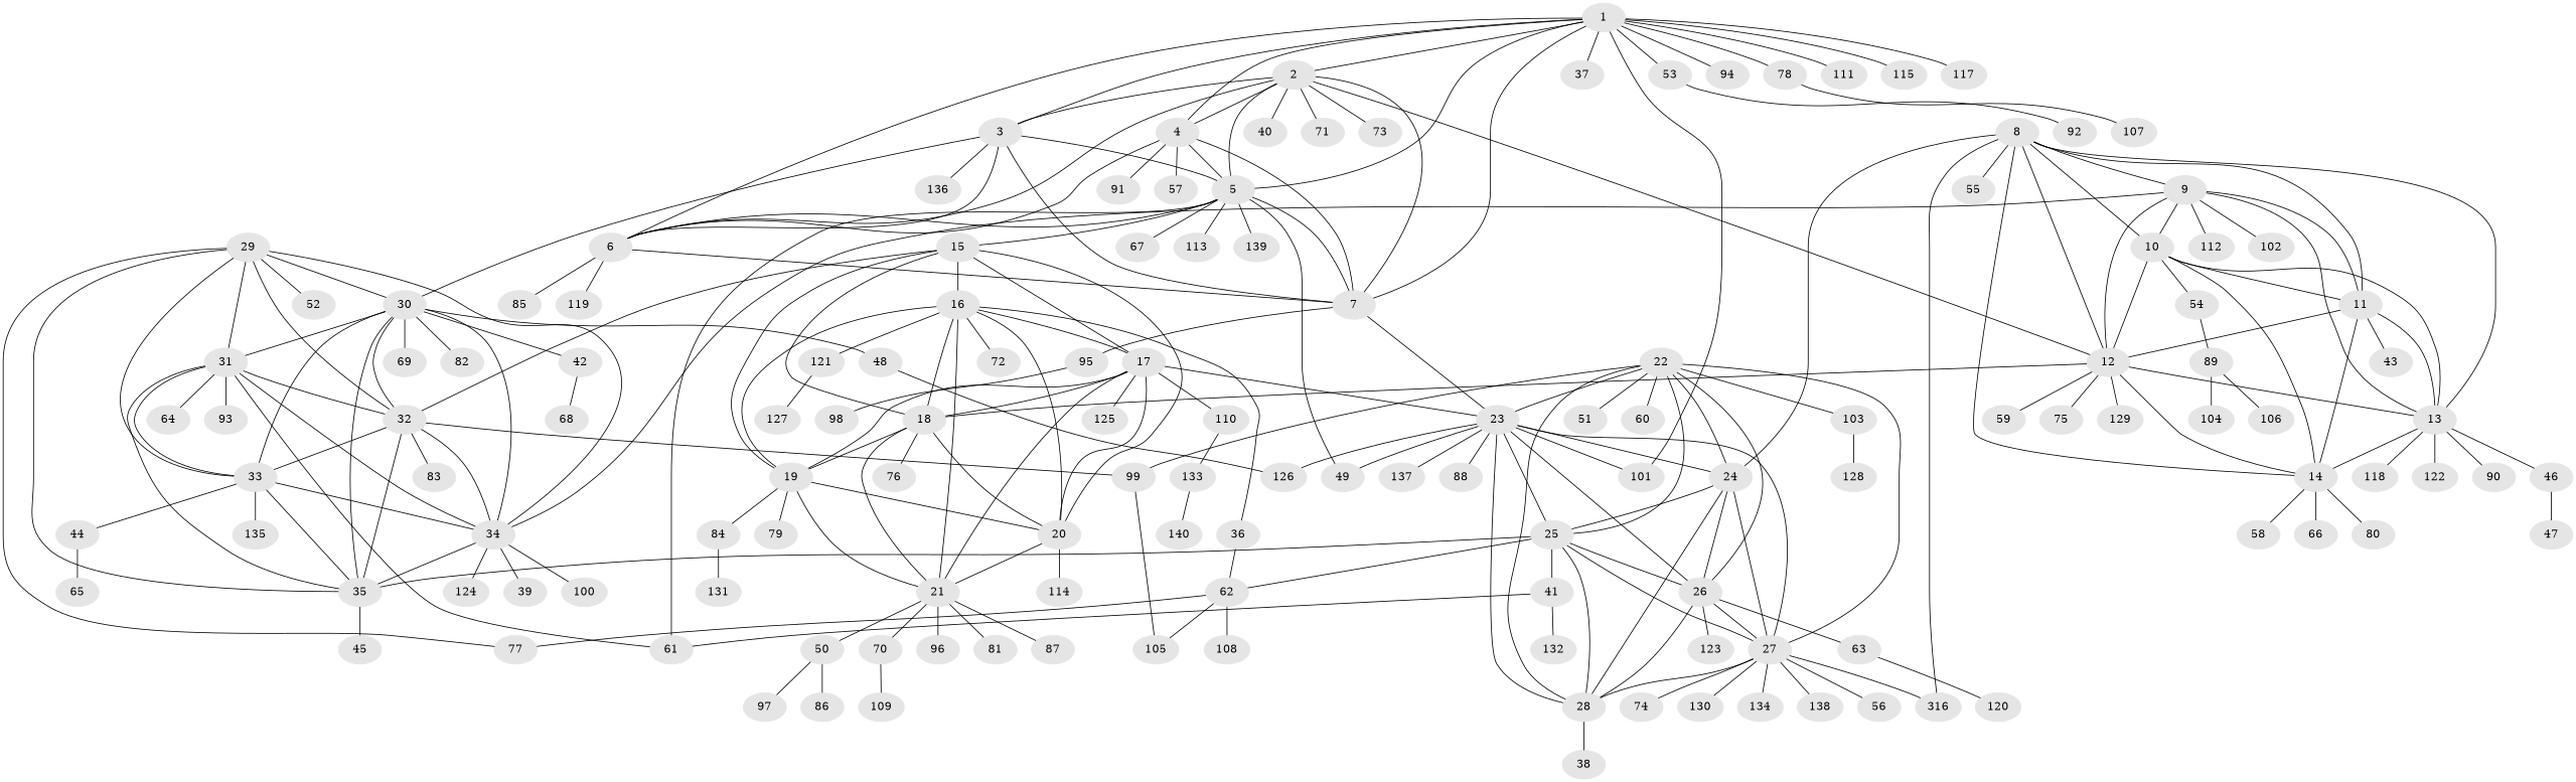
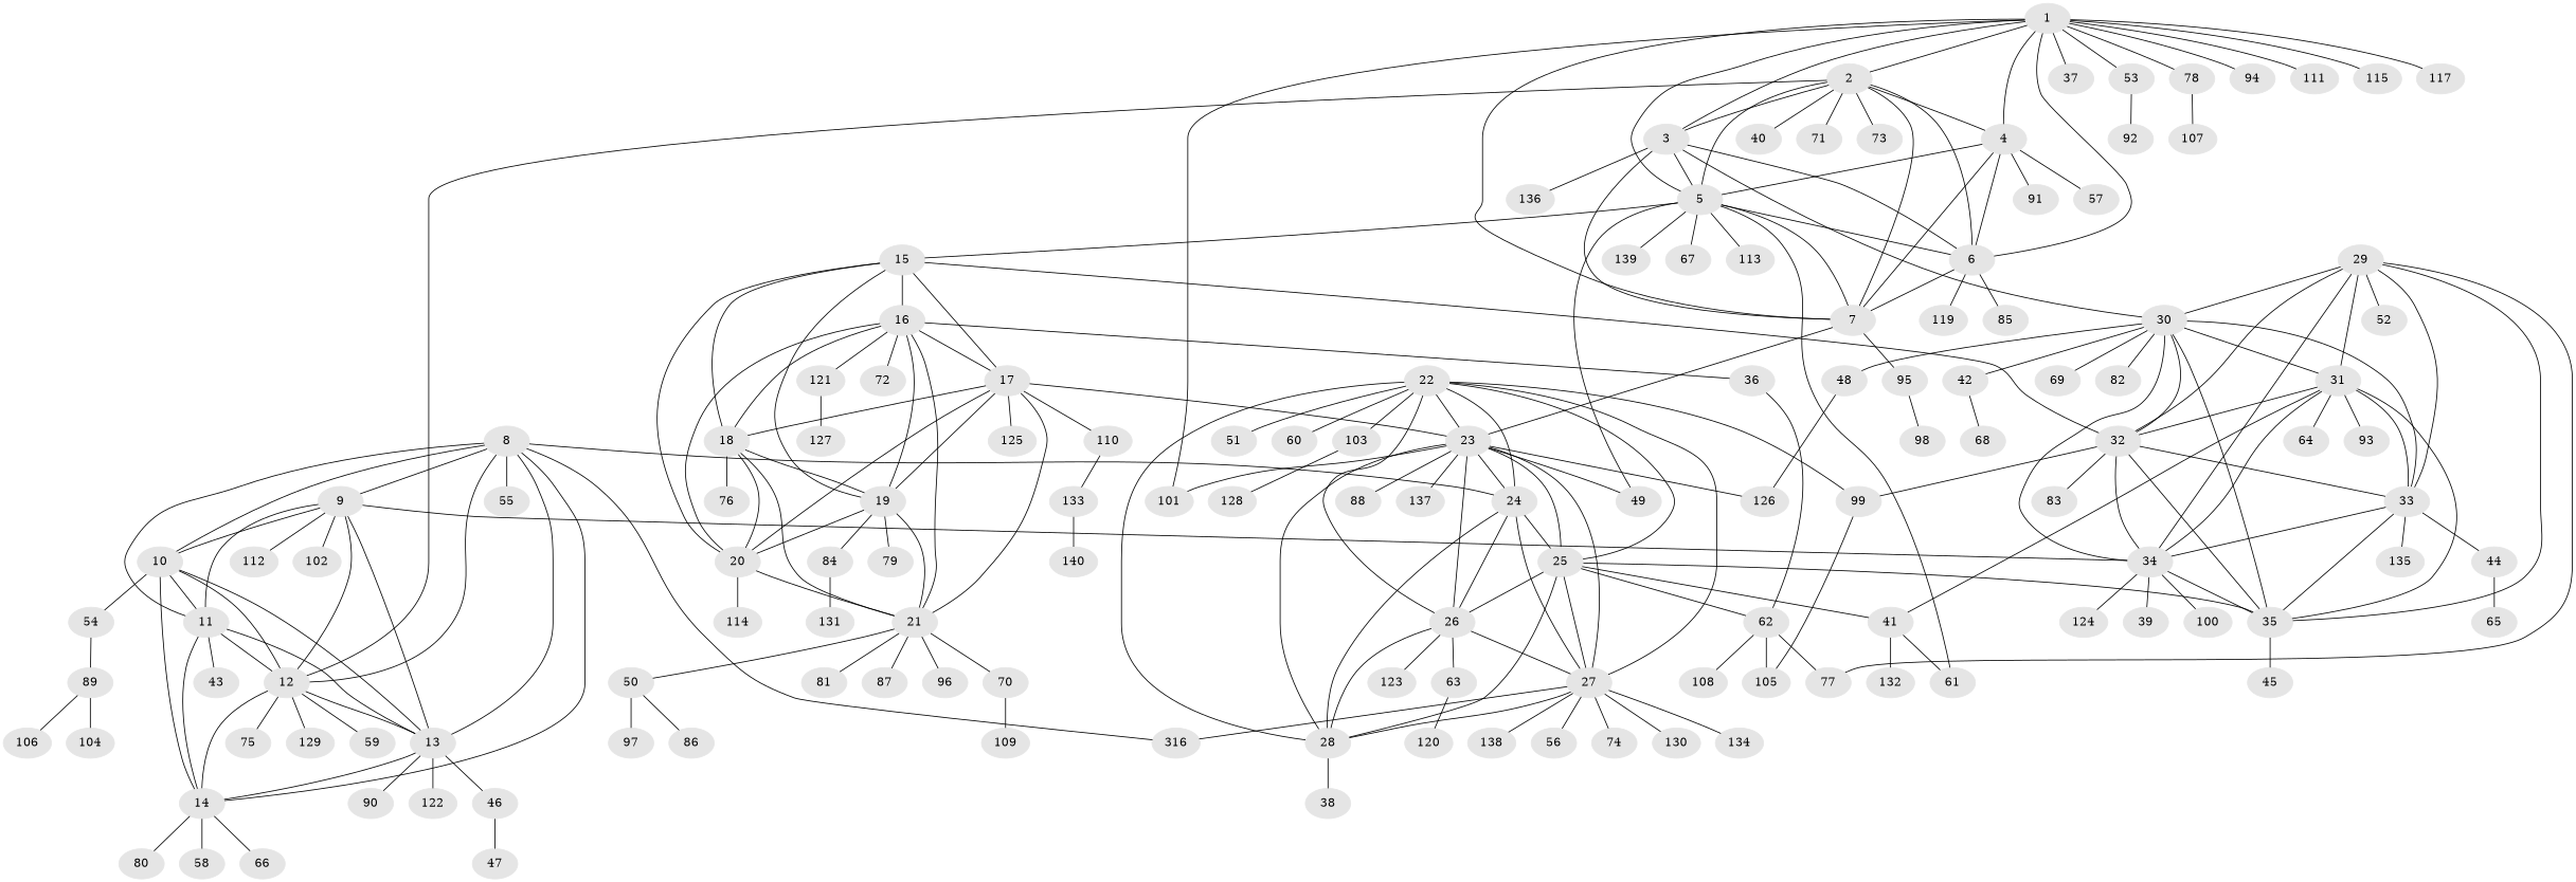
  graph {
    node [color=gray90 style=filled]
    1
    2
    3
    4
    5
    6
    7
    37
    53
    78
    94
    101
    111
    115
    117
    12
    40
    71
    73
    30
    136
    57
    91
    15
    49
    61
    67
    113
    139
    85
    119
    23
    95
    92
    107
    13
    14
    18
    59
    75
    129
    34
    32
    35
    31
    33
    42
    48
    69
    82
    16
    17
    19
    20
    24
    25
    26
    27
    28
    88
    126
    137
    98
    8
    9
    10
    11
    55
    n69 [label=316]
    102
    112
    54
    43
    46
    90
-   118
    122
    58
    66
    80
    39
    100
    124
    89
    21
    76
    47
    36
    72
    121
    110
    125
    79
    84
    114
    50
    70
    81
    87
    96
    99
    83
    62
    127
    133
    131
    86
    97
    109
    22
    51
    60
    103
    41
    63
    123
    56
    74
    130
    134
    138
    38
    105
    128
    45
    132
    77
    108
    120
    29
    52
    64
    93
    44
    135
    68
    65
    104
    106
    140
    1 -- 2
    1 -- 3
    1 -- 4
    1 -- 5
    1 -- 6
    1 -- 7
    1 -- 37
    1 -- 53
    1 -- 78
    1 -- 94
    1 -- 101
    1 -- 111
    1 -- 115
    1 -- 117
    2 -- 3
    2 -- 4
    2 -- 5
    2 -- 6
    2 -- 7
    2 -- 12
    2 -- 40
    2 -- 71
    2 -- 73
    3 -- 5
    3 -- 6
    3 -- 7
    3 -- 30
    3 -- 136
    4 -- 5
    4 -- 6
    4 -- 7
    4 -- 57
    4 -- 91
    5 -- 6
    5 -- 7
    5 -- 15
    5 -- 49
    5 -- 61
    5 -- 67
    5 -- 113
    5 -- 139
    6 -- 7
    6 -- 85
    6 -- 119
    7 -- 23
    7 -- 95
    53 -- 92
    78 -- 107
    12 -- 13
    12 -- 14
-   12 -- 18
    12 -- 59
    12 -- 75
    12 -- 129
    30 -- 34
    30 -- 32
    30 -- 35
    30 -- 31
    30 -- 33
    30 -- 42
    30 -- 48
    30 -- 69
    30 -- 82
    15 -- 18
    15 -- 32
    15 -- 16
    15 -- 17
    15 -- 19
    15 -- 20
    23 -- 101
    23 -- 49
    23 -- 24
    23 -- 25
    23 -- 26
    23 -- 27
    23 -- 28
    23 -- 88
    23 -- 126
    23 -- 137
    95 -- 98
    13 -- 14
    13 -- 46
    13 -- 90
-   13 -- 118
    13 -- 122
    14 -- 58
    14 -- 66
    14 -- 80
    18 -- 19
    18 -- 20
    18 -- 21
    18 -- 76
    34 -- 35
    34 -- 39
    34 -- 100
    34 -- 124
    32 -- 34
    32 -- 35
    32 -- 33
    32 -- 99
    32 -- 83
    35 -- 45
    31 -- 34
    31 -- 32
    31 -- 35
    31 -- 33
-   31 -- 61
+   31 -- 41
    31 -- 64
    31 -- 93
    33 -- 34
    33 -- 35
    33 -- 44
    33 -- 135
    42 -- 68
    48 -- 126
    16 -- 18
    16 -- 17
    16 -- 19
    16 -- 20
    16 -- 21
    16 -- 36
    16 -- 72
    16 -- 121
    17 -- 23
    17 -- 18
    17 -- 19
    17 -- 20
    17 -- 21
    17 -- 110
    17 -- 125
    19 -- 20
    19 -- 21
    19 -- 79
    19 -- 84
    20 -- 21
    20 -- 114
    24 -- 25
    24 -- 26
    24 -- 27
    24 -- 28
    25 -- 35
    25 -- 26
    25 -- 27
    25 -- 28
    25 -- 62
    25 -- 41
    26 -- 27
    26 -- 28
    26 -- 63
    26 -- 123
    27 -- 28
    27 -- n69
    27 -- 56
    27 -- 74
    27 -- 130
    27 -- 134
    27 -- 138
    28 -- 38
    8 -- 12
    8 -- 13
    8 -- 14
    8 -- 24
    8 -- 9
    8 -- 10
    8 -- 11
    8 -- 55
    8 -- n69
    9 -- 12
    9 -- 13
    9 -- 34
    9 -- 10
    9 -- 11
    9 -- 102
    9 -- 112
    10 -- 12
    10 -- 13
    10 -- 14
    10 -- 11
    10 -- 54
    11 -- 12
    11 -- 13
    11 -- 14
    11 -- 43
    54 -- 89
    46 -- 47
    89 -- 104
    89 -- 106
    21 -- 50
    21 -- 70
    21 -- 81
    21 -- 87
    21 -- 96
    36 -- 62
    121 -- 127
    110 -- 133
    84 -- 131
    50 -- 86
    50 -- 97
    70 -- 109
    99 -- 105
    62 -- 105
    62 -- 77
    62 -- 108
    133 -- 140
    22 -- 23
    22 -- 24
    22 -- 25
    22 -- 26
    22 -- 27
    22 -- 28
    22 -- 99
    22 -- 51
    22 -- 60
    22 -- 103
    103 -- 128
    41 -- 61
    41 -- 132
    63 -- 120
    29 -- 30
    29 -- 34
    29 -- 32
    29 -- 35
    29 -- 31
    29 -- 33
    29 -- 77
    29 -- 52
    44 -- 65
  }
